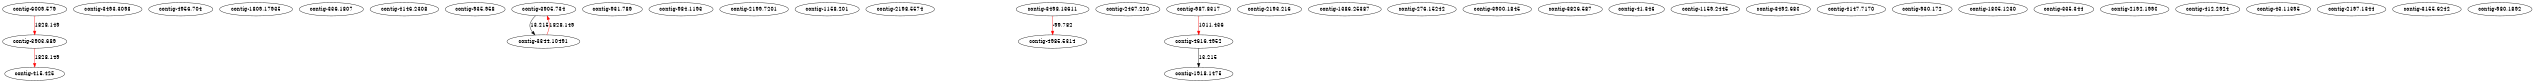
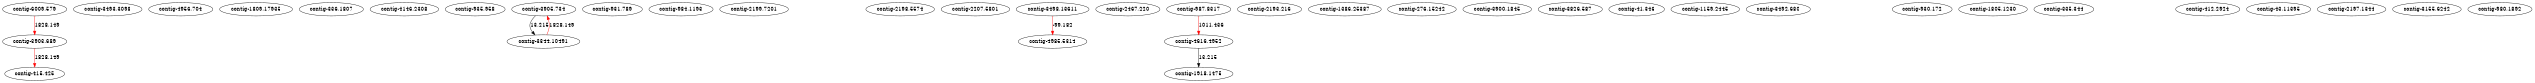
  digraph {
    node [fillcolor=white style=filled]
    edge [color=red]
    n1 [label="contig-6009,579"]
    n2 [label="contig-3903,689"]
    n3 [label="contig-415,425"]
    n4 [label="contig-3493,3098"]
    n5 [label="contig-4956,704"]
    n6 [label="contig-1809,17935"]
    n7 [label="contig-336,1807"]
    n8 [label="contig-4146,2308"]
    n9 [label="contig-935,958"]
    n10 [label="contig-3905,734"]
    n11 [label="contig-3344,10491"]
    n12 [label="contig-931,789"]
    n13 [label="contig-984,1193"]
    n14 [label="contig-2199,7201"]
-   n15 [label="contig-1158,201"]
    n16 [label="contig-2198,5574"]
+   n17 [label="contig-2207,5801"]
    n18 [label="contig-4985,5314"]
    n19 [label="contig-3498,13611"]
    n20 [label="contig-2467,220"]
    n21 [label="contig-1918,1475"]
    n22 [label="contig-4616,4952"]
    n23 [label="contig-2193,216"]
    n24 [label="contig-987,8317"]
    n25 [label="contig-1386,25387"]
    n26 [label="contig-276,15242"]
    n27 [label="contig-3900,1845"]
    n28 [label="contig-3826,587"]
    n29 [label="contig-41,346"]
    n30 [label="contig-1159,2445"]
    n31 [label="contig-3492,680"]
-   n32 [label="contig-4147,7170"]
    n33 [label="contig-930,172"]
    n34 [label="contig-1805,1230"]
    n35 [label="contig-335,344"]
-   n36 [label="contig-2192,1990"]
    n37 [label="contig-412,2924"]
    n38 [label="contig-43,11395"]
    n39 [label="contig-2197,1344"]
    n40 [label="contig-3155,6242"]
    n41 [label="contig-980,1892"]
    n1 -> n2 [label="1828,149"]
    n2 -> n3 [label="1828,149"]
    n10 -> n11 [color=black label="13,215"]
    n11 -> n10 [label="1828,149"]
-   n19 -> n18 [label="-99,782"]
+   n19 -> n18 [label="-99,182"]
    n22 -> n21 [color=black label="13,215"]
    n24 -> n22 [label="1011,436"]
  }
